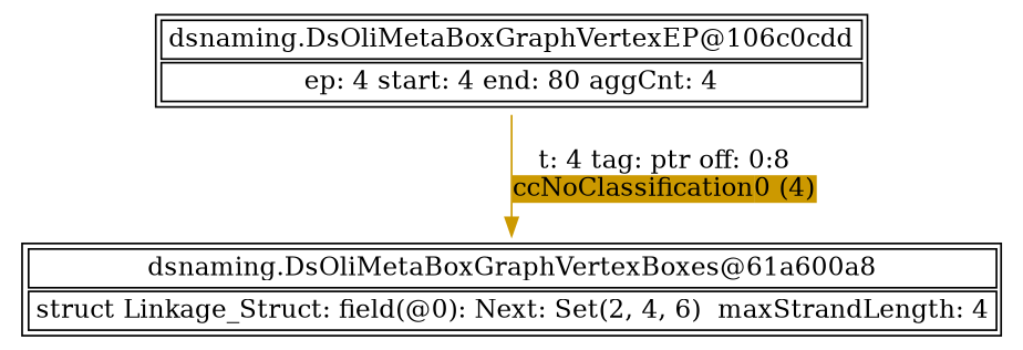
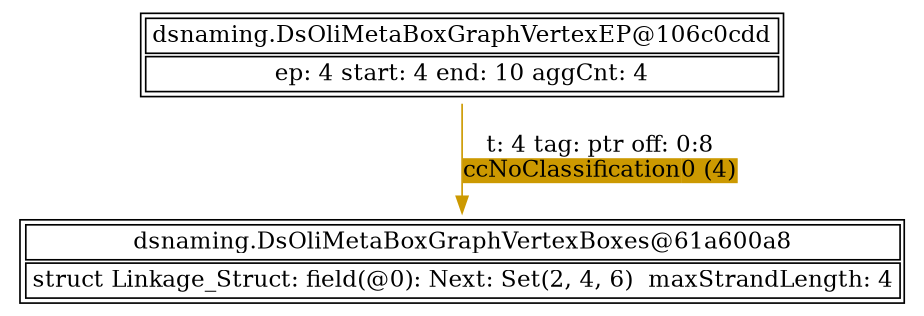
  digraph {
    node [shape=none]
-   n1 [label=<<TABLE><TR><TD COLSPAN="2">dsnaming.DsOliMetaBoxGraphVertexEP@106c0cdd</TD></TR><TR><TD COLSPAN="2">ep: 4 start: 4 end: 80 aggCnt: 4</TD></TR></TABLE>>]
+   n1 [label=<<TABLE><TR><TD COLSPAN="2">dsnaming.DsOliMetaBoxGraphVertexEP@106c0cdd</TD></TR><TR><TD COLSPAN="2">ep: 4 start: 4 end: 10 aggCnt: 4</TD></TR></TABLE>>]
    n2 [label=<<TABLE><TR><TD COLSPAN="2">dsnaming.DsOliMetaBoxGraphVertexBoxes@61a600a8</TD></TR><TR><TD COLSPAN="2">struct Linkage_Struct: field(@0): Next: Set(2, 4, 6)  maxStrandLength: 4</TD></TR></TABLE>>]
    subgraph sub_1 {
      rankdir=LR
      n1
      n2
    }
    n1 -> n2 [color="#CC9900" label=<<TABLE BORDER="0" ALIGN="left" COLOR="black" CELLBORDER="0"  CELLPADDING="0" CELLSPACING="0"><TR><TD COLSPAN="2">t: 4 tag: ptr off: 0:8</TD></TR><TR><TD ALIGN="left" BGCOLOR="#CC9900">ccNoClassification</TD><TD ALIGN="left" BGCOLOR="#CC9900">0 (4)</TD></TR></TABLE>>]
  }
